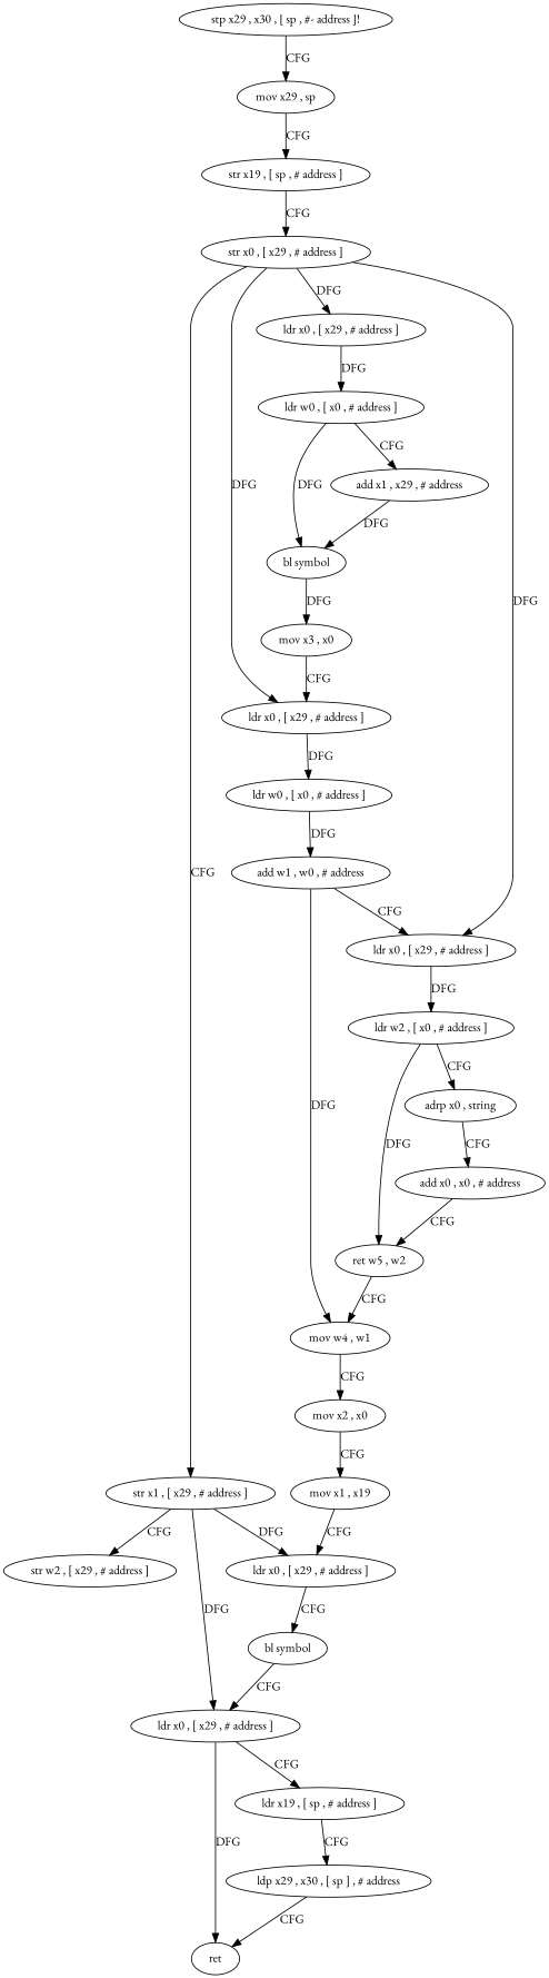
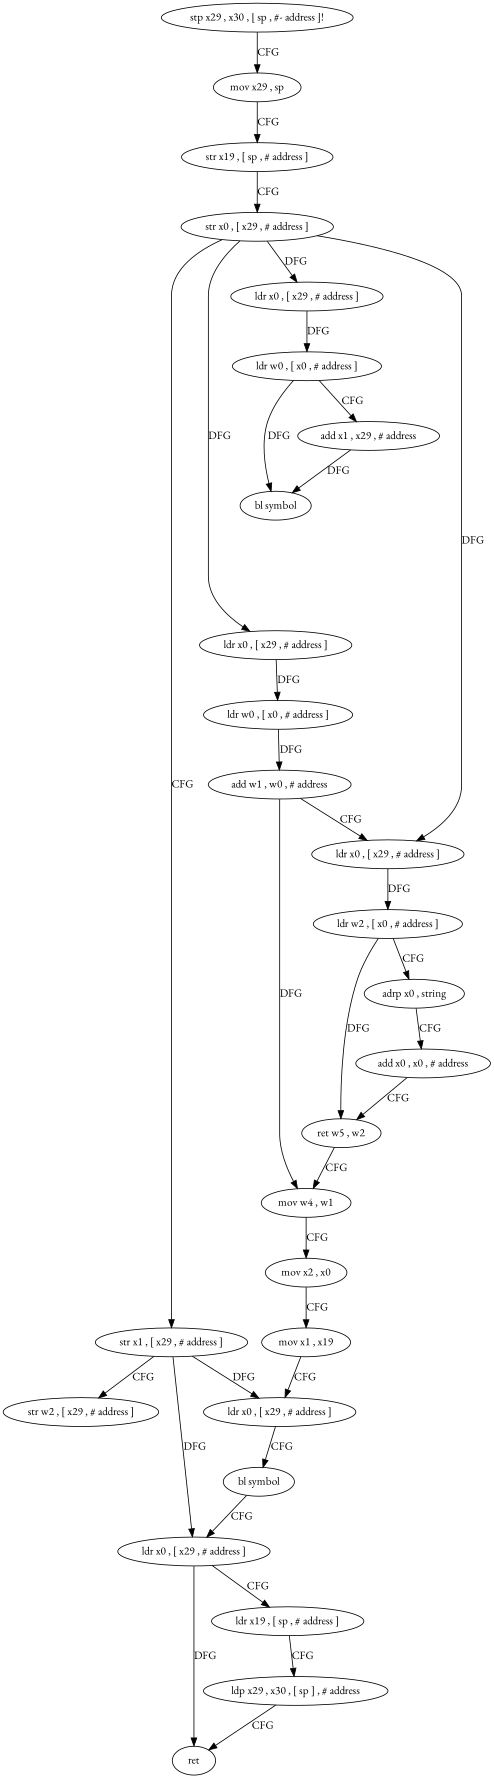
  digraph {
    fontname="EB Garamond"
    node [fontname="EB Garamond"]
    edge [fontname="EB Garamond"]
    n1 [label="stp x29 , x30 , [ sp , #- address ]!"]
    n2 [label="mov x29 , sp"]
    n3 [label="str x19 , [ sp , # address ]"]
    n4 [label="str x0 , [ x29 , # address ]"]
    n5 [label="str x1 , [ x29 , # address ]"]
    n6 [label="ldr x0 , [ x29 , # address ]"]
    n7 [label="ldr x0 , [ x29 , # address ]"]
    n8 [label="ldr x0 , [ x29 , # address ]"]
    n9 [label="str w2 , [ x29 , # address ]"]
    n10 [label="ldr x0 , [ x29 , # address ]"]
    n11 [label="ldr x0 , [ x29 , # address ]"]
    n12 [label="ldr w0 , [ x0 , # address ]"]
    n13 [label="ldr w0 , [ x0 , # address ]"]
    n14 [label="ldr w2 , [ x0 , # address ]"]
    n15 [label="bl symbol"]
    n16 [label="ldr x19 , [ sp , # address ]"]
    n17 [label=ret]
    n18 [label="mov x1 , x19"]
    n19 [label="add x1 , x29 , # address"]
    n20 [label="bl symbol"]
-   n21 [label="mov x3 , x0"]
    n22 [label="add w1 , w0 , # address"]
    n23 [label="mov w4 , w1"]
    n24 [label="mov x2 , x0"]
    n25 [label="adrp x0 , string"]
    n26 [label="ret w5 , w2"]
    n27 [label="add x0 , x0 , # address"]
    n28 [label="ldp x29 , x30 , [ sp ] , # address"]
    n1 -> n2 [label=CFG]
    n2 -> n3 [label=CFG]
    n3 -> n4 [label=CFG]
    n4 -> n5 [label=CFG]
    n4 -> n6 [label=DFG]
    n4 -> n7 [label=DFG]
    n4 -> n8 [label=DFG]
    n5 -> n9 [label=CFG]
    n5 -> n10 [label=DFG]
    n5 -> n11 [label=DFG]
    n6 -> n12 [label=DFG]
    n7 -> n13 [label=DFG]
    n8 -> n14 [label=DFG]
    n10 -> n15 [label=CFG]
    n11 -> n16 [label=CFG]
    n11 -> n17 [label=DFG]
    n12 -> n19 [label=CFG]
    n12 -> n20 [label=DFG]
    n13 -> n22 [label=DFG]
    n14 -> n25 [label=CFG]
    n14 -> n26 [label=DFG]
    n15 -> n11 [label=CFG]
    n16 -> n28 [label=CFG]
    n18 -> n10 [label=CFG]
    n19 -> n20 [label=DFG]
-   n20 -> n21 [label=DFG]
-   n21 -> n7 [label=CFG]
    n22 -> n8 [label=CFG]
    n22 -> n23 [label=DFG]
    n23 -> n24 [label=CFG]
    n24 -> n18 [label=CFG]
    n25 -> n27 [label=CFG]
    n26 -> n23 [label=CFG]
    n27 -> n26 [label=CFG]
    n28 -> n17 [label=CFG]
  }
